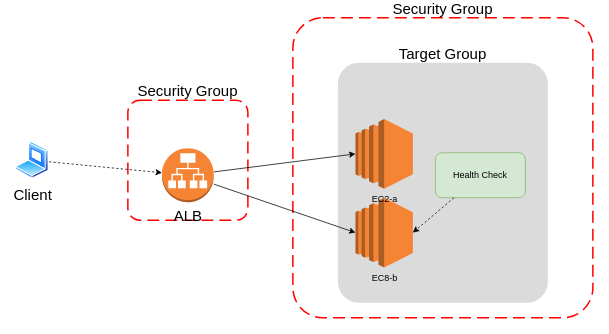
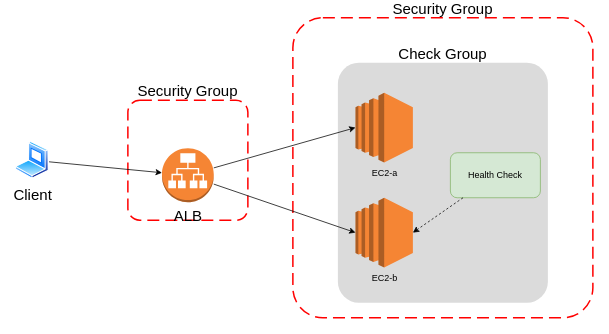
  <mxCell id="0" />
  <mxCell id="1" parent="0" />
  <mxCell id="2" value="Security Group" style="rounded=1;arcSize=10;dashed=1;strokeColor=#ff0000;fillColor=none;gradientColor=none;dashPattern=8 4;strokeWidth=2;fontSize=20;labelPosition=center;verticalLabelPosition=top;align=center;verticalAlign=bottom;" vertex="1" parent="1"><mxGeometry x="390" y="20" width="400" height="400" as="geometry" /></mxCell>
- <mxCell id="3" value="Target Group" style="rounded=1;arcSize=10;strokeColor=none;fillColor=#DBDBDB;gradientColor=none;fontSize=20;labelPosition=center;verticalLabelPosition=top;align=center;verticalAlign=bottom;" vertex="1" parent="1"><mxGeometry x="450" y="80" width="280" height="320" as="geometry" /></mxCell>
- <mxCell id="4" value="Health Check" style="rounded=1;whiteSpace=wrap;html=1;fillColor=#d5e8d4;strokeColor=#82b366;" vertex="1" parent="1"><mxGeometry x="580" y="200" width="120" height="60" as="geometry" /></mxCell>
- <mxCell id="5" value="EC8-b" style="outlineConnect=0;dashed=0;verticalLabelPosition=bottom;verticalAlign=top;align=center;html=1;shape=mxgraph.aws3.ec2;fillColor=#F58534;gradientColor=none;" vertex="1" parent="1"><mxGeometry x="473.5" y="260" width="76.5" height="93" as="geometry" /></mxCell>
- <mxCell id="6" value="EC2-a" style="outlineConnect=0;dashed=0;verticalLabelPosition=bottom;verticalAlign=top;align=center;html=1;shape=mxgraph.aws3.ec2;fillColor=#F58534;gradientColor=none;" vertex="1" parent="1"><mxGeometry x="473.5" y="155" width="76.5" height="93" as="geometry" /></mxCell>
+ <mxCell id="3" value="Check Group" style="rounded=1;arcSize=10;strokeColor=none;fillColor=#DBDBDB;gradientColor=none;fontSize=20;labelPosition=center;verticalLabelPosition=top;align=center;verticalAlign=bottom;" vertex="1" parent="1"><mxGeometry x="450" y="80" width="280" height="320" as="geometry" /></mxCell>
+ <mxCell id="4" value="Health Check" style="rounded=1;whiteSpace=wrap;html=1;fillColor=#d5e8d4;strokeColor=#82b366;" vertex="1" parent="1"><mxGeometry x="600" y="200" width="120" height="60" as="geometry" /></mxCell>
+ <mxCell id="5" value="EC2-b" style="outlineConnect=0;dashed=0;verticalLabelPosition=bottom;verticalAlign=top;align=center;html=1;shape=mxgraph.aws3.ec2;fillColor=#F58534;gradientColor=none;" vertex="1" parent="1"><mxGeometry x="473.5" y="260" width="76.5" height="93" as="geometry" /></mxCell>
+ <mxCell id="6" value="EC2-a" style="outlineConnect=0;dashed=0;verticalLabelPosition=bottom;verticalAlign=top;align=center;html=1;shape=mxgraph.aws3.ec2;fillColor=#F58534;gradientColor=none;" vertex="1" parent="1"><mxGeometry x="473.5" y="120" width="76.5" height="93" as="geometry" /></mxCell>
  <mxCell id="7" value="Security Group" style="rounded=1;arcSize=10;dashed=1;strokeColor=#ff0000;fillColor=none;gradientColor=none;dashPattern=8 4;strokeWidth=2;fontSize=20;labelPosition=center;verticalLabelPosition=top;align=center;verticalAlign=bottom;" vertex="1" parent="1"><mxGeometry x="170" y="130" width="160" height="160" as="geometry" /></mxCell>
  <mxCell id="8" style="edgeStyle=none;rounded=0;orthogonalLoop=1;jettySize=auto;html=1;entryX=1;entryY=0.5;entryDx=0;entryDy=0;entryPerimeter=0;fontSize=20;dashed=1;" edge="1" parent="1" source="4" target="5"><mxGeometry relative="1" as="geometry" /></mxCell>
  <mxCell id="9" style="edgeStyle=none;rounded=0;orthogonalLoop=1;jettySize=auto;html=1;entryX=0;entryY=0.5;entryDx=0;entryDy=0;fontSize=20;" edge="1" parent="1" source="3" target="3"><mxGeometry relative="1" as="geometry" /></mxCell>
  <mxCell id="10" style="edgeStyle=none;rounded=0;orthogonalLoop=1;jettySize=auto;html=1;fontSize=20;entryX=0;entryY=0.5;entryDx=0;entryDy=0;entryPerimeter=0;" edge="1" parent="1" source="12" target="6"><mxGeometry relative="1" as="geometry"><mxPoint x="310" y="410" as="targetPoint" /></mxGeometry></mxCell>
  <mxCell id="11" style="edgeStyle=none;rounded=0;orthogonalLoop=1;jettySize=auto;html=1;entryX=0;entryY=0.5;entryDx=0;entryDy=0;entryPerimeter=0;fontSize=20;" edge="1" parent="1" source="12" target="5"><mxGeometry relative="1" as="geometry" /></mxCell>
  <mxCell id="12" value="ALB" style="outlineConnect=0;dashed=0;verticalLabelPosition=bottom;verticalAlign=top;align=center;html=1;shape=mxgraph.aws3.application_load_balancer;fillColor=#F58534;gradientColor=none;fontSize=20;" vertex="1" parent="1"><mxGeometry x="215.5" y="194" width="69" height="72" as="geometry" /></mxCell>
- <mxCell id="13" style="edgeStyle=none;rounded=0;orthogonalLoop=1;jettySize=auto;html=1;fontSize=20;dashed=1;" edge="1" parent="1" source="14" target="12"><mxGeometry relative="1" as="geometry" /></mxCell>
+ <mxCell id="13" style="edgeStyle=none;rounded=0;orthogonalLoop=1;jettySize=auto;html=1;fontSize=20;" edge="1" parent="1" source="14" target="12"><mxGeometry relative="1" as="geometry" /></mxCell>
  <mxCell id="14" value="Client" style="aspect=fixed;perimeter=ellipsePerimeter;html=1;align=center;shadow=0;dashed=0;spacingTop=3;image;image=img/lib/active_directory/laptop_client.svg;fontSize=20;" vertex="1" parent="1"><mxGeometry x="20" y="185" width="45" height="50" as="geometry" /></mxCell>
